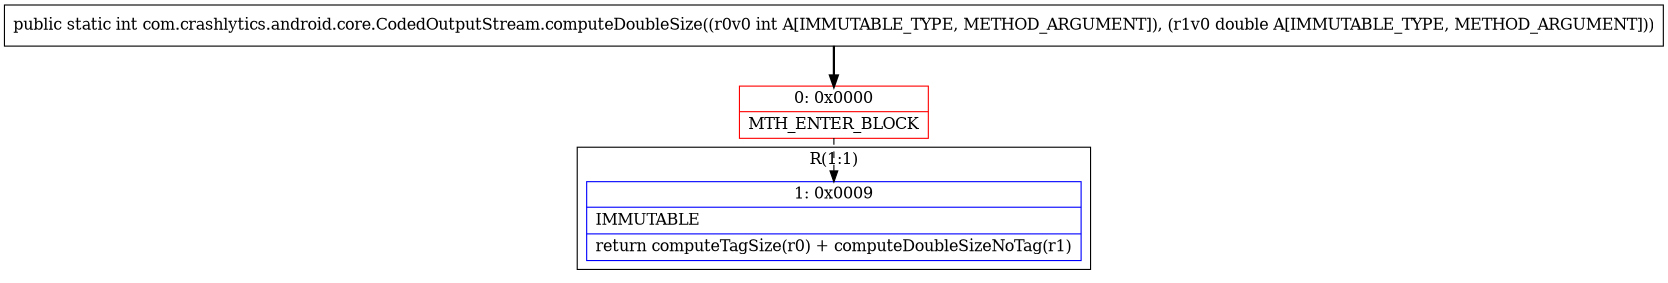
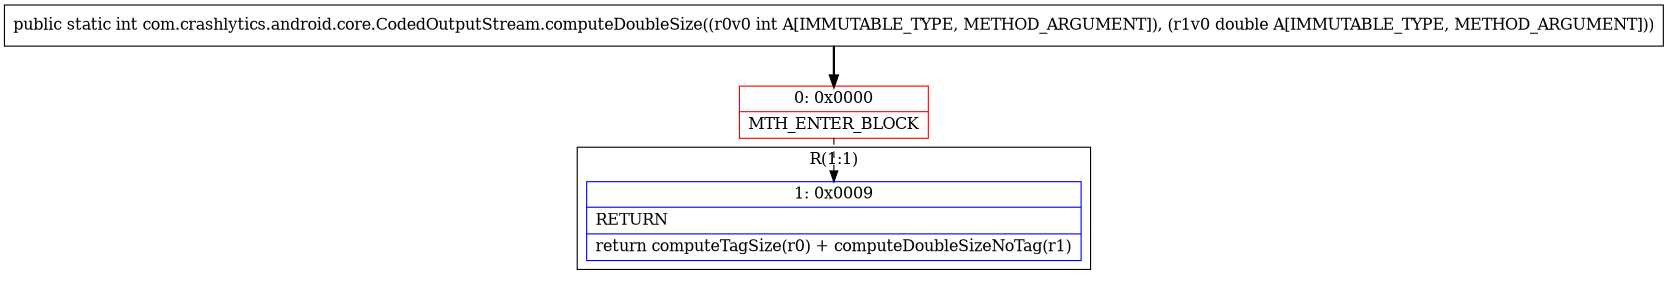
  digraph {
    node [shape=record]
-   n1 [color=blue label="{1\:\ 0x0009|IMMUTABLE\l|return computeTagSize(r0) + computeDoubleSizeNoTag(r1)\l}"]
+   n1 [color=blue label="{1\:\ 0x0009|RETURN\l|return computeTagSize(r0) + computeDoubleSizeNoTag(r1)\l}"]
    n2 [color=red label="{0\:\ 0x0000|MTH_ENTER_BLOCK\l}"]
    n3 [label="{public static int com.crashlytics.android.core.CodedOutputStream.computeDoubleSize((r0v0 int A[IMMUTABLE_TYPE, METHOD_ARGUMENT]), (r1v0 double A[IMMUTABLE_TYPE, METHOD_ARGUMENT])) }"]
    subgraph cluster_1 {
      label="R(1:1)"
      n1
    }
    n2 -> n1 [style=dashed]
    n3 -> n2 [style=bold]
  }
